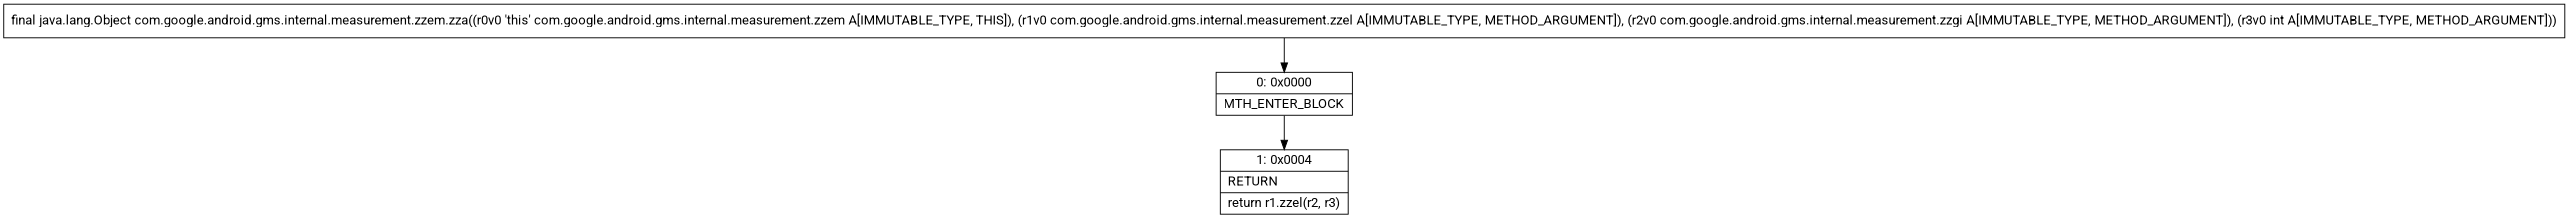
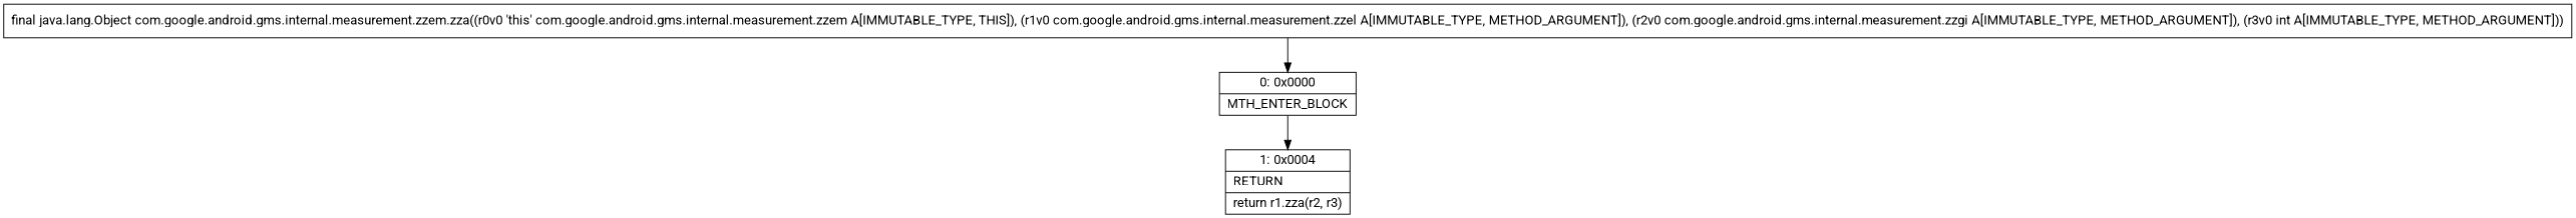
  digraph {
    fontname=Roboto
    node [shape=record fontname=Roboto]
    edge [fontname=Roboto]
    n1 [label="{0\:\ 0x0000|MTH_ENTER_BLOCK\l}"]
-   n2 [label="{1\:\ 0x0004|RETURN\l|return r1.zzel(r2, r3)\l}"]
+   n2 [label="{1\:\ 0x0004|RETURN\l|return r1.zza(r2, r3)\l}"]
    n3 [label="{final java.lang.Object com.google.android.gms.internal.measurement.zzem.zza((r0v0 'this' com.google.android.gms.internal.measurement.zzem A[IMMUTABLE_TYPE, THIS]), (r1v0 com.google.android.gms.internal.measurement.zzel A[IMMUTABLE_TYPE, METHOD_ARGUMENT]), (r2v0 com.google.android.gms.internal.measurement.zzgi A[IMMUTABLE_TYPE, METHOD_ARGUMENT]), (r3v0 int A[IMMUTABLE_TYPE, METHOD_ARGUMENT])) }"]
    n1 -> n2
    n3 -> n1
  }
